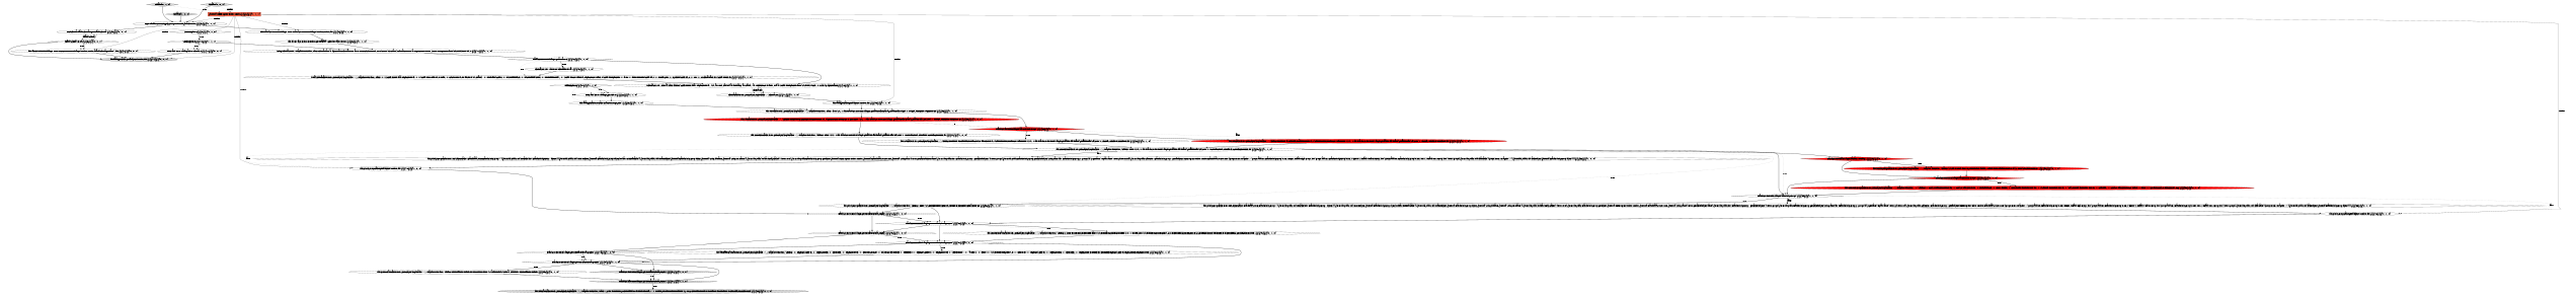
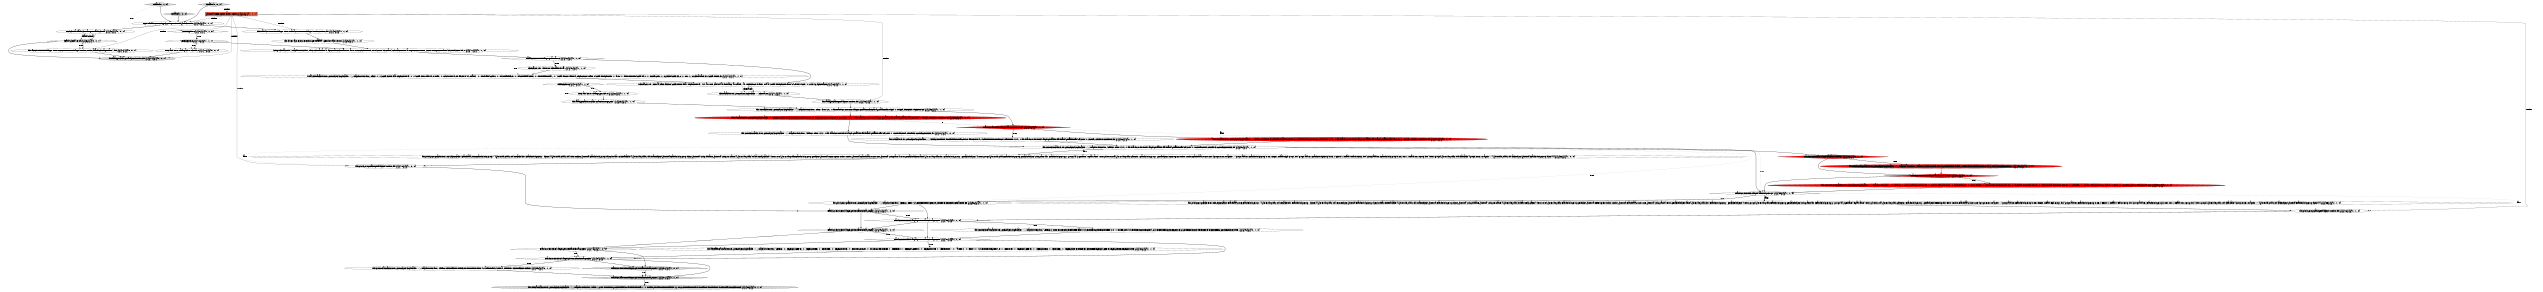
  digraph {
    node [fillcolor=white shape=ellipse style=filled]
    edge [style=bold]
    n1 [label="this.dataTypeCache.getAllObjects(monitor,this)@@@19@@@['1', '1', '0']"]
    n2 [label="this.userCache = new JDBCObjectSimpleCache<>(,\"/*snapshot execution*/ select * from SYS.\" + this.exasolCurrentUserPrivileges.getTablePrefix(ExasolSysTablePrefix.USER) + \"_USERS ORDER BY USER_NAME\")@@@25@@@['1', '1', '0']"]
    n3 [fillcolor=red label="this.roleCache = new JDBCObjectSimpleCache<>(,\"SELECT ROLE_NAME,CREATED,ROLE_PRIORITY AS USER_PRIORITY,ROLE_COMMENT FROM SYS.\" + this.exasolCurrentUserPrivileges.getTablePrefix(ExasolSysTablePrefix.SESSION) + \"_ROLES ORDER BY ROLE_NAME\")@@@26@@@['1', '0', '0']"]
    n4 [fillcolor=red label="exasolCurrentUserPrivileges.hasConsumerGroups()@@@26@@@['0', '1', '0']" shape=diamond]
    n5 [label="exasolCurrentUserPrivileges.hasPriorityGroups()@@@35@@@['1', '1', '0']" shape=diamond]
    n6 [label="this.priorityGroupCache = new JDBCObjectSimpleCache<>(,\"/*snapshot execution*/ SELECT * FROM SYS.EXA_PRIORITY_GROUPS ORDER BY PRIORITY_GROUP_NAME\")@@@36@@@['1', '1', '0']"]
    n7 [label="this.priorityGroupCache.getAllObjects(monitor,this)@@@76@@@['0', '1', '0']"]
    n8 [label="this.priorityGroupCache = new DBSObjectCache<ExasolDataSource,ExasolPriorityGroup>(){@Override public void setCache(List<ExasolPriorityGroup> objects){}@Override public void removeObject(@NotNull ExasolPriorityGroup object,boolean resetFullCache){}@Override public void renameObject(@NotNull ExasolPriorityGroup object,@NotNull String oldName,@NotNull String newName){}@Override public boolean isFullyCached(){return true}@Override public ExasolPriorityGroup getObject(@NotNull DBRProgressMonitor monitor,@NotNull ExasolDataSource owner,@NotNull String name){return getCachedObject(name)}@Override public List<ExasolPriorityGroup> getCachedObjects(){return groups}@Override public ExasolPriorityGroup getCachedObject(String name){for (ExasolPriorityGroup p : groups){if (p.getName().equals(name)) return p}return null}@Override public Collection<ExasolPriorityGroup> getAllObjects(DBRProgressMonitor monitor,ExasolDataSource owner){groups = new ArrayList<>()groups.add(new ExasolPriorityGroup(owner,\"HIGH\",\"Default High Group\",900))groups.add(new ExasolPriorityGroup(owner,\"MEDIUM\",\"Default Medium Group\",900))groups.add(new ExasolPriorityGroup(owner,\"LOW\",\"Default LOW Group\",900))return groups}@Override public void clearCache(){groups = new ArrayList<>()}@Override public void cacheObject(@NotNull ExasolPriorityGroup object){}}@@@39@@@['0', '1', '0']"]
    n9 [label="exasolCurrentUserPrivileges.getUserHasDictionaryAccess()@@@72@@@['1', '0', '0']" shape=diamond]
    n10 [label="exasolCurrentUserPrivileges.getUserHasDictionaryAccess()@@@78@@@['1', '1', '0']" shape=diamond]
    n11 [label="exasolCurrentUserPrivileges.getUserHasDictionaryAccess()@@@75@@@['1', '0', '0']" shape=diamond]
    n12 [label="this.connectionGrantCache = new JDBCObjectSimpleCache<>(,\"/*snapshot execution*/ SELECT c.*,P.ADMIN_OPTION,P.GRANTEE FROM SYS.EXA_DBA_CONNECTION_PRIVS P \" + \"INNER JOIN SYS.EXA_DBA_CONNECTIONS C on P.GRANTED_CONNECTION = C.CONNECTION_NAME ORDER BY P.GRANTEE,C.CONNECTION_NAME \")@@@79@@@['0', '1', '0']"]
    n13 [label="exasolCurrentUserPrivileges.getUserHasDictionaryAccess()@@@81@@@['1', '1', '0']" shape=diamond]
    n14 [label="exasolCurrentUserPrivileges.getUserHasDictionaryAccess()@@@78@@@['1', '0', '0']" shape=diamond]
    n15 [label="exasolCurrentUserPrivileges.getUserHasDictionaryAccess()@@@84@@@['1', '1', '0']" shape=diamond]
    n16 [fillcolor=lightgray label="exasolCurrentUserPrivileges.getUserHasDictionaryAccess()@@@81@@@['1', '0', '0']" shape=diamond]
    n17 [fillcolor=lightgray label="exasolCurrentUserPrivileges.getUserHasDictionaryAccess()@@@87@@@['1', '1', '0']" shape=diamond]
    n18 [label="this.systemGrantCache = new JDBCObjectSimpleCache<>(,\"/*snapshot execution*/ SELECT GRANTEE,PRIVILEGE,ADMIN_OPTION FROM SYS.EXA_DBA_SYS_PRIVS ORDER BY GRANTEE,PRIVILEGE\")@@@85@@@['0', '1', '0']"]
    n19 [label="this.roleCache = new JDBCObjectSimpleCache<>(,\"SELECT ROLE_NAME,CREATED,ROLE_CONSUMER_GROUP AS USER_PRIORITY,ROLE_COMMENT FROM SYS.\" + this.exasolCurrentUserPrivileges.getTablePrefix(ExasolSysTablePrefix.SESSION) + \"_ROLES ORDER BY ROLE_NAME\")@@@26@@@['0', '1', '0']"]
    n20 [label="this.connectionCache = new JDBCObjectSimpleCache<>(,\"/*snapshot execution*/ SELECT * FROM SYS.\" + this.exasolCurrentUserPrivileges.getTablePrefix(ExasolSysTablePrefix.SESSION) + \"_CONNECTIONS ORDER BY CONNECTION_NAME\")@@@28@@@['1', '1', '0']"]
    n21 [label="this.priorityGroupCache = new DBSObjectCache<ExasolDataSource,ExasolPriorityGroup>(){@Override public void setCache(List<ExasolPriorityGroup> objects){}@Override public void removeObject(@NotNull ExasolPriorityGroup object,boolean resetFullCache){}@Override public void renameObject(@NotNull ExasolPriorityGroup object,@NotNull String oldName,@NotNull String newName){}@Override public boolean isFullyCached(){return true}@Override public ExasolPriorityGroup getObject(@NotNull DBRProgressMonitor monitor,@NotNull ExasolDataSource owner,@NotNull String name){return getCachedObject(name)}@Override public List<ExasolPriorityGroup> getCachedObjects(){return groups}@Override public ExasolPriorityGroup getCachedObject(String name){for (ExasolPriorityGroup p : groups){if (p.getName().equals(name)) return p}return null}@Override public Collection<ExasolPriorityGroup> getAllObjects(DBRProgressMonitor monitor,ExasolDataSource owner){groups = new ArrayList<>()groups.add(new ExasolPriorityGroup(owner,\"HIGH\",\"Default High Group\",900))groups.add(new ExasolPriorityGroup(owner,\"MEDIUM\",\"Default Medium Group\",900))groups.add(new ExasolPriorityGroup(owner,\"LOW\",\"Default LOW Group\",900))return groups}@Override public void clearCache(){groups = new ArrayList<>()}@Override public void cacheObject(@NotNull ExasolPriorityGroup object){}}@@@33@@@['1', '0', '0']"]
    n22 [fillcolor=red label="exasolCurrentUserPrivileges.hasPasswortPolicy()@@@29@@@['0', '1', '0']" shape=diamond]
    n23 [label="this.priorityGroupCache.getAllObjects(monitor,this)@@@70@@@['1', '0', '0']"]
    n24 [fillcolor=red label="this.securityPolicyCache = new JDBCObjectSimpleCache<>(,\"/*snapshot execution*/ SELECT SYSTEM_VALUE FROM sys.EXA_PARAMETERS WHERE PARAMETER_NAME = 'PASSWORD_SECURITY_POLICY'\")@@@30@@@['0', '1', '0']"]
    n25 [fillcolor=red label="exasolCurrentUserPrivileges.hasConsumerGroups()@@@32@@@['0', '1', '0']" shape=diamond]
    n26 [label="this.db2CurrentUserPrivileges = new DB2CurrentUserPrivileges(monitor,session,defaultSchema.getName(),this)@@@7@@@['0', '0', '1']"]
    n27 [fillcolor=lightgray label="this.dataTypeCache.getAllObjects(monitor,this)@@@14@@@['0', '0', '1']"]
    n28 [label="this.connectionCache = new JDBCObjectSimpleCache<>(,\"/*snapshot execution*/ SELECT * FROM SYS.\" + this.exasolCurrentUserPrivileges.getTablePrefix(ExasolSysTablePrefix.SESSION) + \"_CONNECTIONS ORDER BY CONNECTION_NAME\")@@@27@@@['1', '0', '0']"]
    n29 [fillcolor=red label="this.roleCache = new JDBCObjectSimpleCache<>(,\"SELECT ROLE_NAME,CREATED,ROLE_PRIORITY AS USER_PRIORITY,ROLE_COMMENT FROM SYS.\" + this.exasolCurrentUserPrivileges.getTablePrefix(ExasolSysTablePrefix.SESSION) + \"_ROLES ORDER BY ROLE_NAME\")@@@27@@@['0', '1', '0']"]
    n30 [label="schemaCache = new JDBCObjectSimpleCache<>(,schemaSQL)@@@17@@@['1', '1', '0']"]
    n31 [fillcolor=lightgray label="initialize['0', '1', '0']" shape=diamond]
    n32 [label="super.edu.fdu.CPPDG.tinypdg.pe.ExpressionInfo@90bcbmonitor@@@3@@@['1', '1', '1']"]
    n33 [fillcolor=tomato label="@NotNull DBRProgressMonitor monitor@@@2@@@['1', '1', '1']" shape=box]
    n34 [label="DB2Schema defaultSchema = getDefaultSchema()@@@5@@@['0', '0', '1']"]
    n35 [label="this.exasolCurrentUserPrivileges = new ExasolCurrentUserPrivileges(monitor,session,this)@@@5@@@['1', '1', '0']"]
    n36 [label="virtualSchemaCache = new JDBCObjectSimpleCache<>(,\"/*snapshot execution*/ select\" + \" s.SCHEMA_NAME as OBJECT_NAME,\" + \" s.SCHEMA_OWNER AS OWNER,\" + \"CAST(NULL AS TIMESTAMP) AS created, \" + \" ADAPTER_SCRIPT,\" + \" LAST_REFRESH,\" + \" LAST_REFRESH_BY,\" + \" ADAPTER_NOTES,\" + \" SCHEMA_COMMENT AS OBJECT_COMMENT, s.SCHEMA_OBJECT_ID\" + \" from\" + \" EXA_VIRTUAL_SCHEMAS s\" + \" INNER JOIN\" + \" sys.EXA_SCHEMAS o\" + \" ON\" + \" o.schema_name = s.SCHEMA_NAME\")@@@14@@@['1', '1', '0']"]
    n37 [label="schemaSQL += \" union all select distinct SCHEMA_NAME as \"OBJECT_NAME\", 'SYS' as owner, cast(null as timestamp) as created, '' as \"OBJECT_COMMENT\", null as SCHEMA_OBJECT_ID from SYS.EXA_SYSCAT \" + \"order by object_name\"@@@16@@@['1', '1', '0']"]
    n38 [label="exasolCurrentUserPrivileges.getatLeastV6()@@@12@@@['1', '1', '0']" shape=diamond]
    n39 [label="schemaSQL += \" where not schema_is_virtual \"@@@13@@@['1', '1', '0']"]
    n40 [label="LOG.warn(\"Error reading types info\",e)@@@22@@@['1', '1', '0']"]
    n41 [label="this.dataTypeCache.setCache(Collections.emptyList())@@@23@@@['1', '1', '0']"]
    n42 [label="defaultSchema != null@@@6@@@['0', '0', '1']" shape=diamond]
    n43 [fillcolor=red label="this.consumerGroupCache = new JDBCObjectSimpleCache<>(,\"/*snapshot execution*/ \" + \"SELECT\" + \"CONSUMER_GROUP_NAME,\" + \"CONSUMER_GROUP_ID,\" + \"PRECEDENCE,\" + \"CPU_WEIGHT,\" + \"GROUP_TEMP_DB_RAM_LIMIT,\" + \"USER_TEMP_DB_RAM_LIMIT,\" + \"SESSION_TEMP_DB_RAM_LIMIT,\" + \"CREATED,\" + \"CONSUMER_GROUP_COMMENT\" + \"FROM\" + \"sys.EXA_CONSUMER_GROUPS ecg\")@@@33@@@['0', '1', '0']"]
    n44 [label="SQLException e@@@10@@@['1', '1', '1']" shape=diamond]
    n45 [label="String schemaSQL = \"/*snapshot execution*/ select schema_name as object_name,schema_owner as OWNER,CAST(NULL AS TIMESTAMP) AS created, schema_comment as OBJECT_COMMENT, SCHEMA_OBJECT_ID from SYS.EXA_SCHEMAS s \"@@@11@@@['1', '1', '0']"]
    n46 [label="LOG.warn(\"Error reading active schema\",e)@@@11@@@['0', '0', '1']"]
    n47 [label="this.driverMajorVersion = session.getMetaData().getDriverMajorVersion()@@@6@@@['1', '1', '0']"]
    n48 [label="DBException e@@@21@@@['1', '1', '0']" shape=diamond]
    n49 [label="this.baseTableGrantCache = new JDBCObjectSimpleCache<>(,\"/*snapshot execution*/ SELECT \" + \" OBJECT_SCHEMA,\" + \" OBJECT_TYPE,\" + \" GRANTEE,\" + \" OBJECT_NAME,\" + \" GROUP_CONCAT(\" + \" DISTINCT PRIVILEGE\" + \" ORDER BY\" + \" OBJECT_SCHEMA,\" + \" OBJECT_NAME\" + \" SEPARATOR '|'\" + \" ) as PRIVS \" + \" FROM\" + \" SYS.EXA_DBA_OBJ_PRIVS P\" + \" GROUP BY\" + \" OBJECT_SCHEMA,\" + \" OBJECT_TYPE,\" + \" GRANTEE,\" + \" OBJECT_NAME ORDER BY GRANTEE,OBJECT_SCHEMA,OBJECT_TYPE,OBJECT_NAME\")@@@82@@@['0', '1', '0']"]
    n50 [fillcolor=lightgray label="this.roleGrantCache = new JDBCObjectSimpleCache<>(,\"/*snapshot execution*/ select r.*,p.ADMIN_OPTION,p.GRANTEE from EXA_DBA_ROLES r \" + \"INNER JOIN EXA_DBA_ROLE_PRIVS p ON p.GRANTED_ROLE = r.ROLE_NAME ORDER BY P.GRANTEE,R.ROLE_NAME\")@@@88@@@['0', '1', '0']"]
    n51 [label="SQLException e@@@8@@@['1', '1', '0']" shape=diamond]
    n52 [fillcolor=lightgray label="initialize['0', '0', '1']" shape=diamond]
    n53 [fillcolor=lightgray label="initialize['1', '0', '0']" shape=diamond]
    n1 -> n2
    n2 -> n3
    n2 -> n4
    n3 -> n4 [label=0 style=dashed]
    n3 -> n28
    n4 -> n19
    n4 -> n19 [label=true style=dotted]
    n4 -> n29 [label=false style=dotted]
    n4 -> n29
    n5 -> n6
    n5 -> n6 [label=true style=dotted]
    n5 -> n7 [label=false style=dotted]
    n5 -> n8
    n5 -> n8 [label=false style=dotted]
    n6 -> n9
    n6 -> n10
    n7 -> n10
    n8 -> n7
    n9 -> n10
    n9 -> n10 [label=true style=dotted]
    n9 -> n11
    n10 -> n11
    n10 -> n12 [label=true style=dotted]
    n10 -> n12
    n10 -> n13
    n11 -> n13
    n11 -> n13 [label=true style=dotted]
    n11 -> n14
    n12 -> n13
    n13 -> n14
    n13 -> n15
    n13 -> n49 [label=true style=dotted]
    n13 -> n49
    n14 -> n15 [label=true style=dotted]
    n14 -> n15
    n14 -> n16
    n15 -> n16
    n15 -> n17
    n15 -> n18 [label=true style=dotted]
    n15 -> n18
    n16 -> n17
    n16 -> n17 [label=true style=dotted]
    n17 -> n50
    n17 -> n50 [label=true style=dotted]
    n18 -> n17
    n19 -> n20
    n20 -> n5
    n20 -> n5 [label=true style=dotted]
    n20 -> n6 [label=true style=dotted]
    n20 -> n21 [label=false style=dotted]
    n20 -> n21
    n20 -> n22
    n20 -> n23 [label=false style=dotted]
    n21 -> n23
    n22 -> n24
    n22 -> n24 [label=true style=dotted]
    n22 -> n25
    n23 -> n9
    n24 -> n25
    n25 -> n5
    n25 -> n43 [label=true style=dotted]
    n25 -> n43
    n26 -> n27
    n28 -> n20
    n29 -> n20
    n30 -> n1
    n31 -> n32
-   n31 -> n33 [label=true style=dotted]
+   n31 -> n51 [label=true style=dotted]
    n32 -> n34
    n32 -> n35
    n33 -> n1 [label=monitor style=solid]
    n33 -> n7 [label=monitor style=solid]
    n33 -> n23 [label=monitor style=solid]
    n33 -> n26 [label=monitor style=solid]
    n33 -> n27 [label=monitor style=solid]
    n33 -> n32 [label=monitor style=solid]
    n33 -> n35 [label=monitor style=solid]
    n34 -> n42
    n34 -> n42 [label=defaultSchema style=solid]
    n35 -> n47
    n36 -> n37
    n37 -> n30 [label=schemaSQL style=solid]
    n37 -> n30
    n38 -> n36 [label=true style=dotted]
    n38 -> n37
    n38 -> n39
    n38 -> n39 [label=true style=dotted]
    n39 -> n36
    n40 -> n41
    n41 -> n2
    n42 -> n26
    n42 -> n26 [label=true style=dotted]
    n42 -> n27
    n43 -> n5
    n44 -> n45
    n44 -> n46 [label=true style=dotted]
    n44 -> n46
    n45 -> n38
    n46 -> n27
    n47 -> n45
    n48 -> n40 [label=true style=dotted]
    n48 -> n40
    n48 -> n41 [label=true style=dotted]
    n49 -> n15
    n51 -> n44
    n51 -> n44 [label=true style=dotted]
    n52 -> n32
    n52 -> n33 [label=monitor style=dotted]
    n53 -> n32
  }
